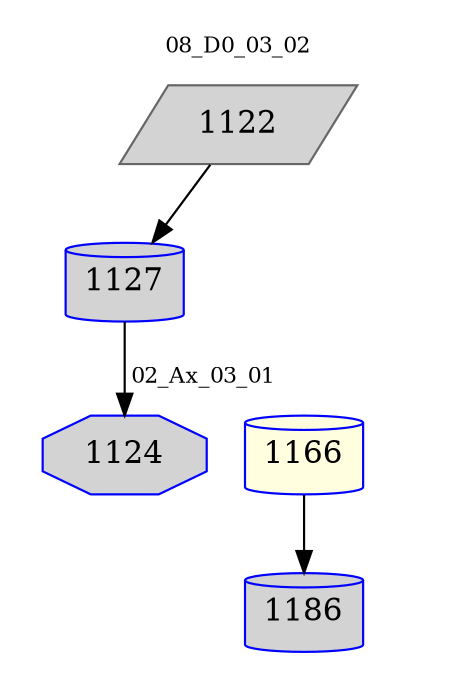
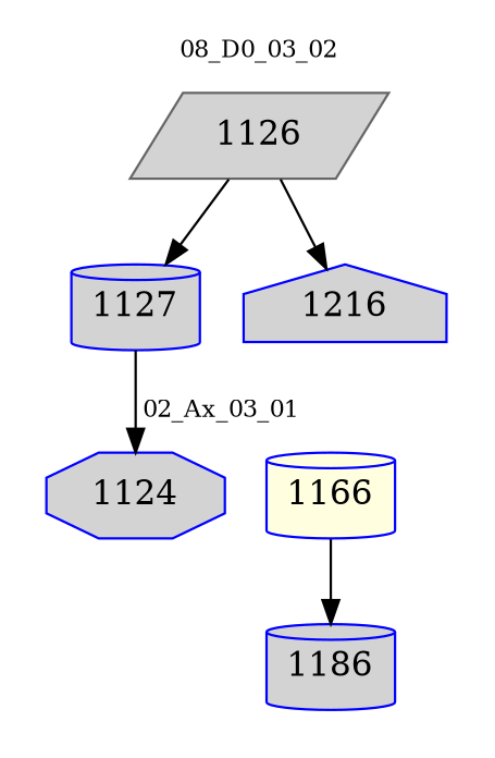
  digraph {
    node [color=blue fillcolor=lightgrey shape=cylinder style=filled]
    edge [color=black]
    n1 [fillcolor=lightyellow label=1166]
    n2 [label=1124 shape=octagon]
    n3 [label=1186]
-   n4 [color=gray40 label=1122 shape=parallelogram]
+   n4 [color=gray40 label=1126 shape=parallelogram]
    n5 [label=1127]
+   n6 [label=1216 shape=house]
    subgraph cluster_1 {
      color=white
      fontsize=10
      label="02_Ax_03_01"
      n1
      n2
      n3
    }
    subgraph cluster_2 {
      color=white
      fontsize=10
      label="08_D0_03_02"
      n4
      n5
+     n6
    }
    n1 -> n3
    n4 -> n5
+   n4 -> n6
    n5 -> n2
  }
